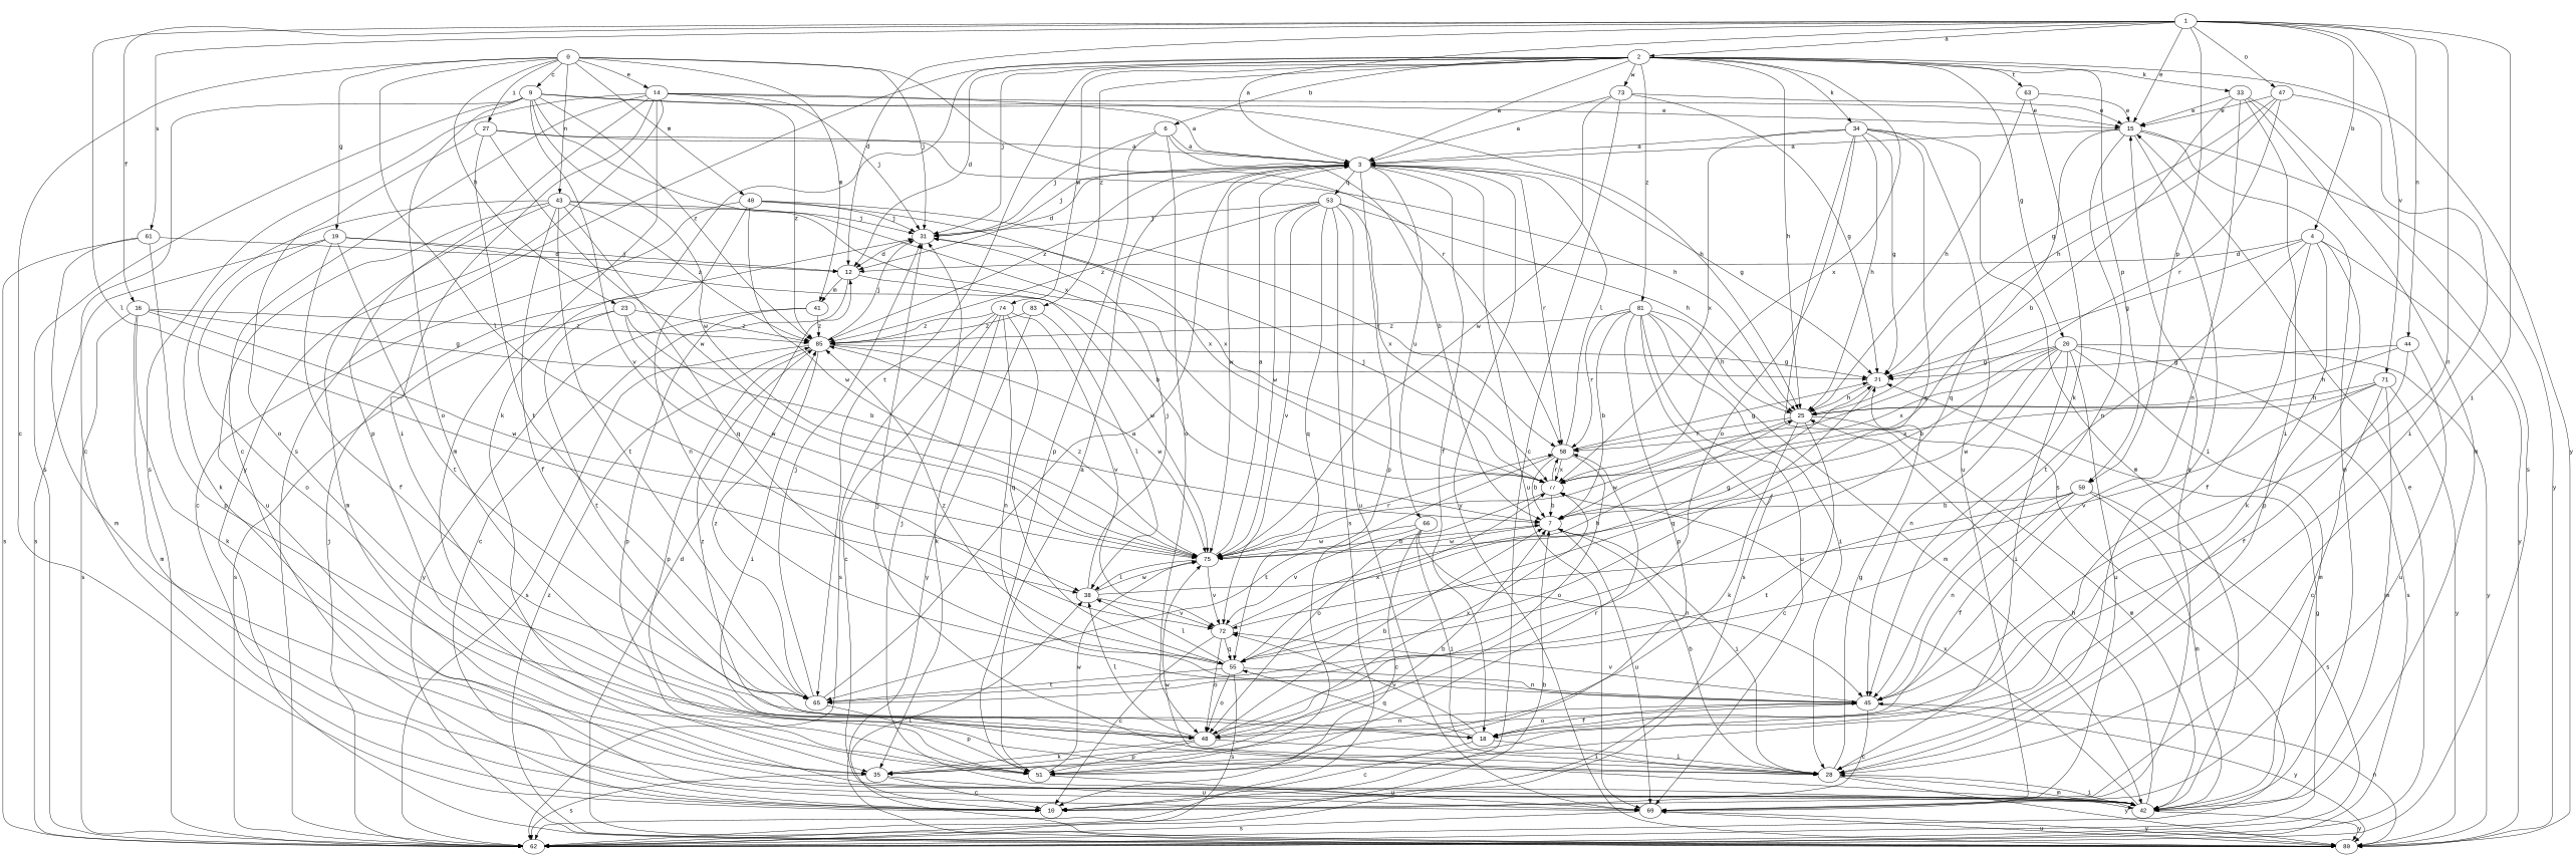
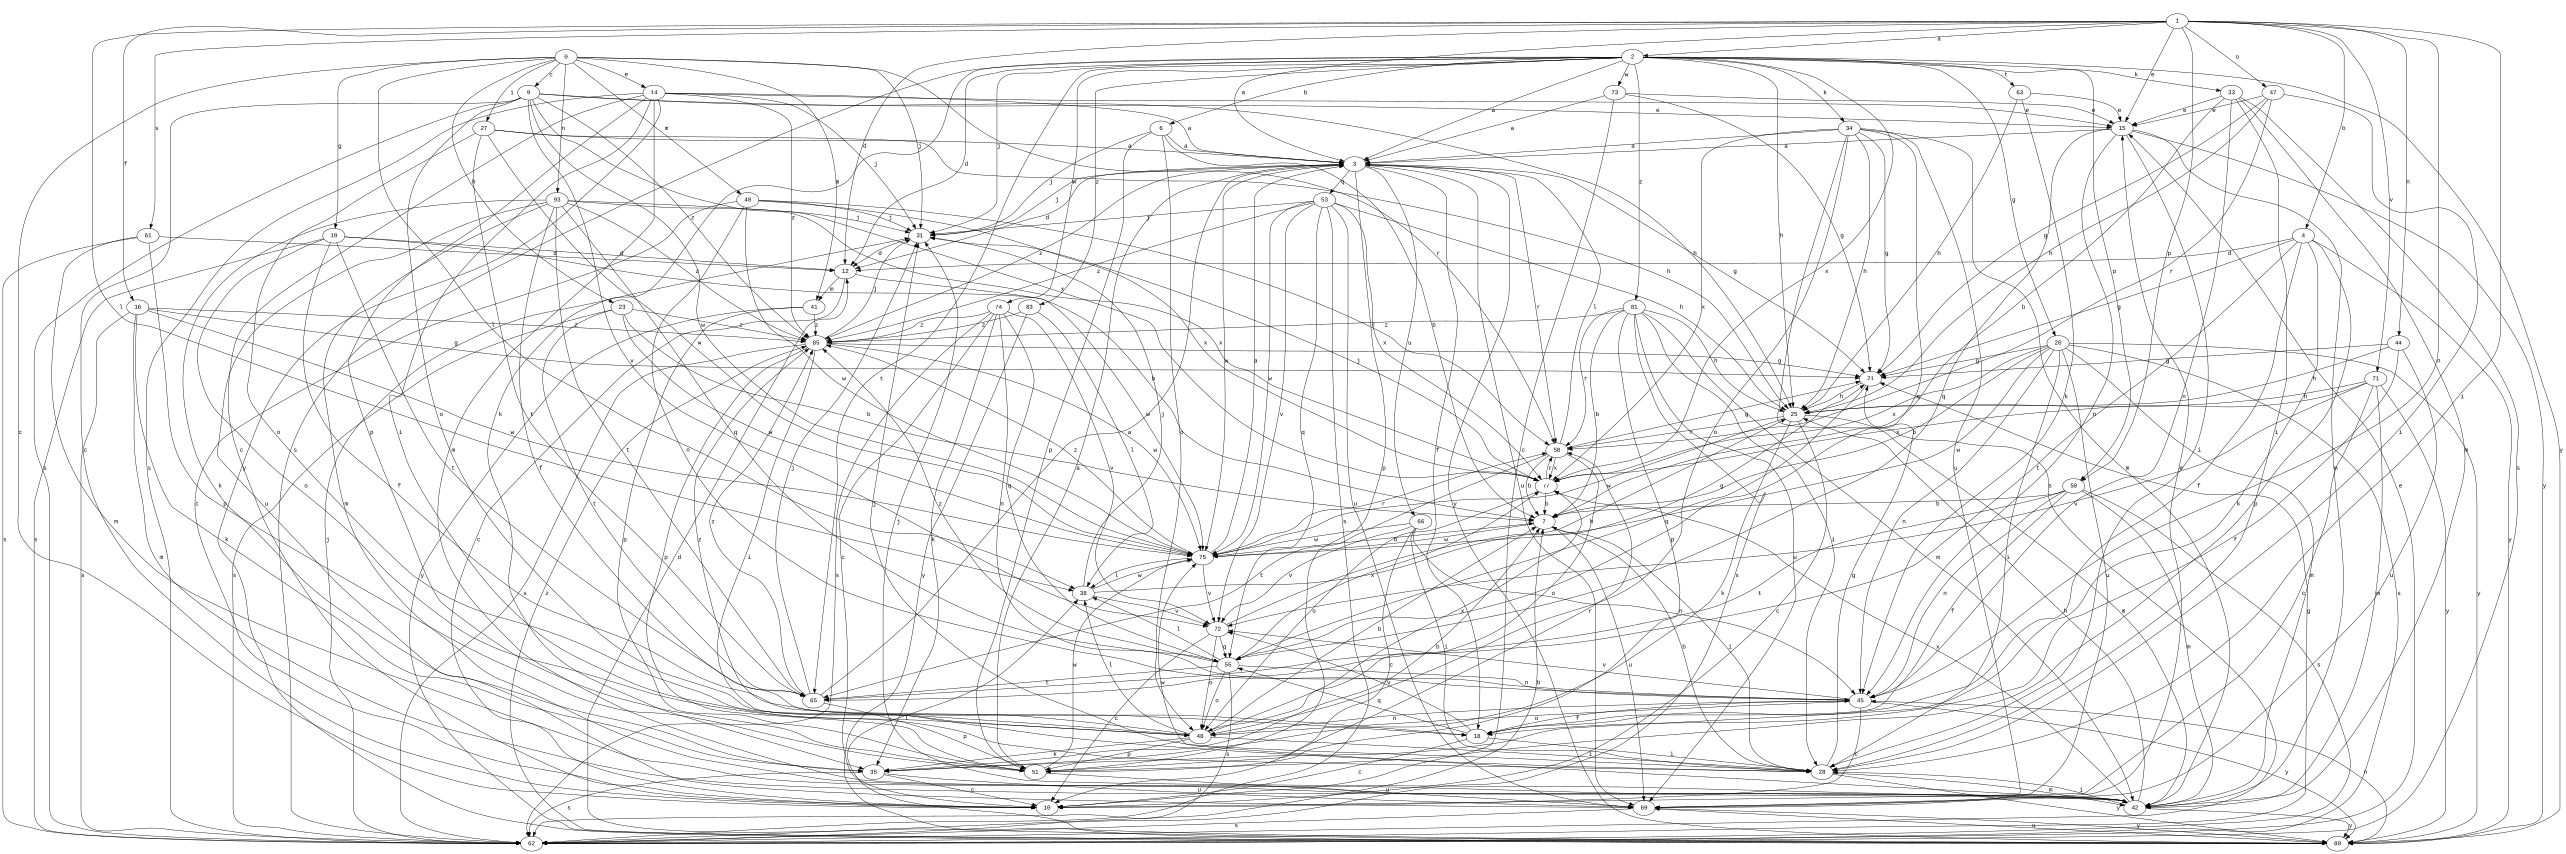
  strict digraph {
    fontname="Liberation Mono"
    node [fontname="Liberation Mono"]
    edge [fontname="Liberation Mono"]
    0
    9
    10
    14
    19
    23
    27
    31
    38
    40
    41
-   43
+   43 [label=93]
    58
    15
    25
    62
    77
    75
    85
    48
    72
    3
    28
    80
    51
    42
    12
    65
    18
    7
    21
    45
    35
    69
    55
    1
    2
    4
    16
    44
    47
    50
    61
    71
    6
    20
    33
    34
    63
    73
    74
    81
    83
    53
    66
    0 -> 9 [label=c]
    0 -> 10 [label=c]
    0 -> 14 [label=e]
    0 -> 19 [label=g]
    0 -> 23 [label=h]
    0 -> 27 [label=i]
    0 -> 31 [label=j]
    0 -> 38 [label=l]
    0 -> 40 [label=m]
    0 -> 41 [label=m]
    0 -> 43 [label=n]
    0 -> 58 [label=r]
    9 -> 10 [label=c]
    9 -> 15 [label=e]
    9 -> 25 [label=h]
    9 -> 62 [label=s]
    9 -> 77 [label=x]
    9 -> 75 [label=w]
    9 -> 85 [label=z]
    9 -> 48 [label=o]
    9 -> 72 [label=v]
    14 -> 10 [label=c]
    14 -> 31 [label=j]
    14 -> 15 [label=e]
    14 -> 62 [label=s]
    14 -> 85 [label=z]
    14 -> 3 [label=a]
    14 -> 28 [label=i]
    14 -> 80 [label=y]
    14 -> 51 [label=p]
    14 -> 42 [label=m]
    19 -> 62 [label=s]
    19 -> 48 [label=o]
-   19 -> 12 [label=j]
+   19 -> 12 [label=d]
    19 -> 65 [label=t]
    19 -> 18 [label=f]
    19 -> 7 [label=b]
    23 -> 62 [label=s]
    23 -> 75 [label=w]
    23 -> 85 [label=z]
    23 -> 65 [label=t]
    23 -> 7 [label=b]
    27 -> 25 [label=h]
    27 -> 75 [label=w]
    27 -> 48 [label=o]
    27 -> 3 [label=a]
    27 -> 65 [label=t]
    31 -> 12 [label=d]
    38 -> 31 [label=j]
    38 -> 75 [label=w]
    38 -> 72 [label=v]
    38 -> 21 [label=g]
    40 -> 10 [label=c]
    40 -> 31 [label=j]
    40 -> 58 [label=r]
    40 -> 77 [label=x]
    40 -> 75 [label=w]
    40 -> 45 [label=n]
    41 -> 85 [label=z]
    41 -> 80 [label=y]
    41 -> 51 [label=p]
    43 -> 31 [label=j]
    43 -> 77 [label=x]
    43 -> 85 [label=z]
    43 -> 42 [label=m]
    43 -> 65 [label=t]
    43 -> 18 [label=f]
    43 -> 35 [label=k]
    43 -> 69 [label=u]
    43 -> 55 [label=q]
    58 -> 77 [label=x]
    58 -> 48 [label=o]
    58 -> 3 [label=l]
    58 -> 65 [label=t]
    58 -> 7 [label=b]
    58 -> 21 [label=g]
    15 -> 3 [label=a]
    15 -> 28 [label=i]
    15 -> 80 [label=y]
    15 -> 42 [label=m]
    15 -> 45 [label=n]
    15 -> 55 [label=q]
    25 -> 10 [label=c]
    25 -> 58 [label=r]
    25 -> 75 [label=w]
    25 -> 42 [label=m]
    25 -> 35 [label=k]
    62 -> 31 [label=j]
    62 -> 15 [label=e]
    62 -> 7 [label=b]
    62 -> 21 [label=g]
    77 -> 31 [label=j]
    77 -> 58 [label=r]
    77 -> 48 [label=o]
    77 -> 7 [label=b]
    75 -> 38 [label=l]
    75 -> 58 [label=r]
    75 -> 85 [label=z]
    75 -> 72 [label=v]
    75 -> 3 [label=a]
    75 -> 7 [label=b]
    85 -> 31 [label=j]
    85 -> 62 [label=s]
    85 -> 75 [label=w]
    85 -> 28 [label=i]
    85 -> 51 [label=p]
    85 -> 21 [label=g]
    48 -> 38 [label=l]
    48 -> 77 [label=x]
    48 -> 85 [label=z]
    48 -> 28 [label=i]
    48 -> 51 [label=p]
    48 -> 7 [label=b]
    48 -> 45 [label=n]
    48 -> 35 [label=k]
    72 -> 10 [label=c]
    72 -> 25 [label=h]
    72 -> 48 [label=o]
    72 -> 55 [label=q]
    3 -> 31 [label=j]
    3 -> 58 [label=r]
    3 -> 75 [label=w]
    3 -> 85 [label=z]
    3 -> 80 [label=y]
    3 -> 51 [label=p]
    3 -> 12 [label=d]
    3 -> 18 [label=f]
    3 -> 21 [label=g]
    3 -> 69 [label=u]
    3 -> 53 [label=q]
    3 -> 66 [label=u]
    28 -> 31 [label=j]
    28 -> 80 [label=y]
    28 -> 42 [label=m]
    28 -> 7 [label=b]
    28 -> 21 [label=g]
    80 -> 38 [label=l]
    80 -> 85 [label=z]
    80 -> 12 [label=d]
    80 -> 45 [label=n]
    80 -> 69 [label=u]
    51 -> 58 [label=r]
    51 -> 75 [label=w]
    51 -> 3 [label=a]
    51 -> 69 [label=u]
    42 -> 31 [label=j]
    42 -> 25 [label=h]
    42 -> 77 [label=x]
    42 -> 75 [label=w]
    42 -> 28 [label=i]
    42 -> 80 [label=y]
    12 -> 10 [label=c]
    12 -> 41 [label=m]
    12 -> 75 [label=w]
    65 -> 31 [label=j]
    65 -> 85 [label=z]
    65 -> 3 [label=a]
    65 -> 51 [label=p]
    18 -> 10 [label=c]
    18 -> 72 [label=v]
    18 -> 28 [label=i]
    18 -> 55 [label=q]
    7 -> 75 [label=w]
    7 -> 28 [label=i]
    7 -> 69 [label=u]
    21 -> 25 [label=h]
    21 -> 55 [label=q]
    45 -> 10 [label=c]
    45 -> 48 [label=o]
    45 -> 72 [label=v]
    45 -> 80 [label=y]
    45 -> 18 [label=f]
    35 -> 10 [label=c]
    35 -> 62 [label=s]
    35 -> 7 [label=b]
    35 -> 69 [label=u]
    69 -> 15 [label=e]
    69 -> 62 [label=s]
    69 -> 80 [label=y]
    55 -> 38 [label=l]
    55 -> 62 [label=s]
    55 -> 77 [label=x]
    55 -> 85 [label=z]
    55 -> 48 [label=o]
    55 -> 65 [label=t]
    55 -> 45 [label=n]
    1 -> 38 [label=l]
    1 -> 15 [label=e]
    1 -> 3 [label=a]
    1 -> 28 [label=i]
    1 -> 12 [label=d]
    1 -> 45 [label=n]
    1 -> 2 [label=a]
    1 -> 4 [label=b]
    1 -> 16 [label=f]
    1 -> 44 [label=n]
    1 -> 47 [label=o]
    1 -> 50 [label=p]
    1 -> 61 [label=s]
    1 -> 71 [label=v]
    2 -> 31 [label=j]
    2 -> 25 [label=h]
    2 -> 62 [label=s]
    2 -> 77 [label=x]
    2 -> 3 [label=a]
    2 -> 80 [label=y]
    2 -> 12 [label=d]
    2 -> 65 [label=t]
    2 -> 35 [label=k]
    2 -> 50 [label=p]
    2 -> 6 [label=b]
    2 -> 20 [label=g]
    2 -> 33 [label=k]
    2 -> 34 [label=k]
    2 -> 63 [label=t]
    2 -> 73 [label=w]
    2 -> 74 [label=w]
    2 -> 81 [label=z]
    2 -> 83 [label=z]
    4 -> 80 [label=y]
    4 -> 51 [label=p]
    4 -> 12 [label=d]
    4 -> 65 [label=t]
    4 -> 18 [label=f]
    4 -> 21 [label=g]
    4 -> 35 [label=k]
    16 -> 62 [label=s]
    16 -> 75 [label=w]
    16 -> 85 [label=z]
    16 -> 42 [label=m]
    16 -> 21 [label=g]
    16 -> 35 [label=k]
    44 -> 25 [label=h]
    44 -> 18 [label=f]
    44 -> 21 [label=g]
    44 -> 69 [label=u]
    47 -> 58 [label=r]
    47 -> 15 [label=e]
    47 -> 25 [label=h]
    47 -> 28 [label=i]
    47 -> 21 [label=g]
    50 -> 62 [label=s]
    50 -> 42 [label=m]
    50 -> 65 [label=t]
    50 -> 18 [label=f]
    50 -> 7 [label=b]
    50 -> 45 [label=n]
    61 -> 62 [label=s]
    61 -> 51 [label=p]
    61 -> 42 [label=m]
    61 -> 12 [label=d]
    71 -> 10 [label=c]
    71 -> 25 [label=h]
    71 -> 77 [label=x]
    71 -> 72 [label=v]
    71 -> 80 [label=y]
    71 -> 42 [label=m]
    6 -> 31 [label=j]
    6 -> 48 [label=o]
    6 -> 3 [label=a]
    6 -> 51 [label=p]
    6 -> 7 [label=b]
    20 -> 62 [label=s]
    20 -> 77 [label=x]
    20 -> 75 [label=w]
    20 -> 28 [label=i]
    20 -> 80 [label=y]
    20 -> 42 [label=m]
    20 -> 7 [label=b]
    20 -> 21 [label=g]
    20 -> 45 [label=n]
    20 -> 69 [label=u]
    33 -> 15 [label=e]
    33 -> 62 [label=s]
    33 -> 28 [label=i]
    33 -> 42 [label=m]
    33 -> 7 [label=b]
    33 -> 45 [label=n]
    34 -> 25 [label=h]
    34 -> 62 [label=s]
    34 -> 77 [label=x]
    34 -> 48 [label=o]
    34 -> 3 [label=a]
    34 -> 42 [label=m]
    34 -> 21 [label=g]
    34 -> 69 [label=u]
    34 -> 55 [label=q]
    63 -> 15 [label=e]
    63 -> 25 [label=h]
    63 -> 45 [label=k]
    73 -> 10 [label=c]
    73 -> 15 [label=e]
-   73 -> 75 [label=w]
    73 -> 3 [label=a]
    73 -> 21 [label=g]
    74 -> 10 [label=c]
    74 -> 62 [label=s]
    74 -> 85 [label=z]
    74 -> 72 [label=v]
    74 -> 45 [label=n]
    74 -> 35 [label=k]
    74 -> 55 [label=q]
    81 -> 58 [label=r]
    81 -> 25 [label=h]
    81 -> 62 [label=s]
    81 -> 85 [label=z]
    81 -> 28 [label=i]
    81 -> 51 [label=p]
    81 -> 42 [label=m]
    81 -> 7 [label=b]
    81 -> 69 [label=u]
    83 -> 38 [label=l]
    83 -> 85 [label=z]
    83 -> 80 [label=y]
    53 -> 31 [label=j]
    53 -> 25 [label=h]
    53 -> 62 [label=s]
    53 -> 77 [label=x]
    53 -> 75 [label=w]
    53 -> 85 [label=z]
    53 -> 72 [label=v]
    53 -> 69 [label=u]
    53 -> 55 [label=q]
    66 -> 10 [label=c]
    66 -> 75 [label=w]
    66 -> 72 [label=v]
    66 -> 28 [label=i]
    66 -> 45 [label=n]
  }
